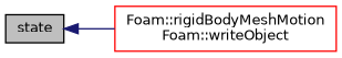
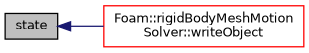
  digraph {
    rankdir=LR
    node [fontname=Helvetica fontsize=10 shape=record]
    n1 [color=black fillcolor=grey75 fontcolor=black height=0.2 label=state style=filled width=0.4]
-   n2 [color=red height=0.2 label="Foam::rigidBodyMeshMotion\lFoam::writeObject" width=0.4]
+   n2 [color=red height=0.2 label="Foam::rigidBodyMeshMotion\lSolver::writeObject" width=0.4]
    n1 -> n2 [color=midnightblue dir=back fontname=Helvetica fontsize=10 labelfontname=Helvetica labelfontsize=10 style=solid]
  }
